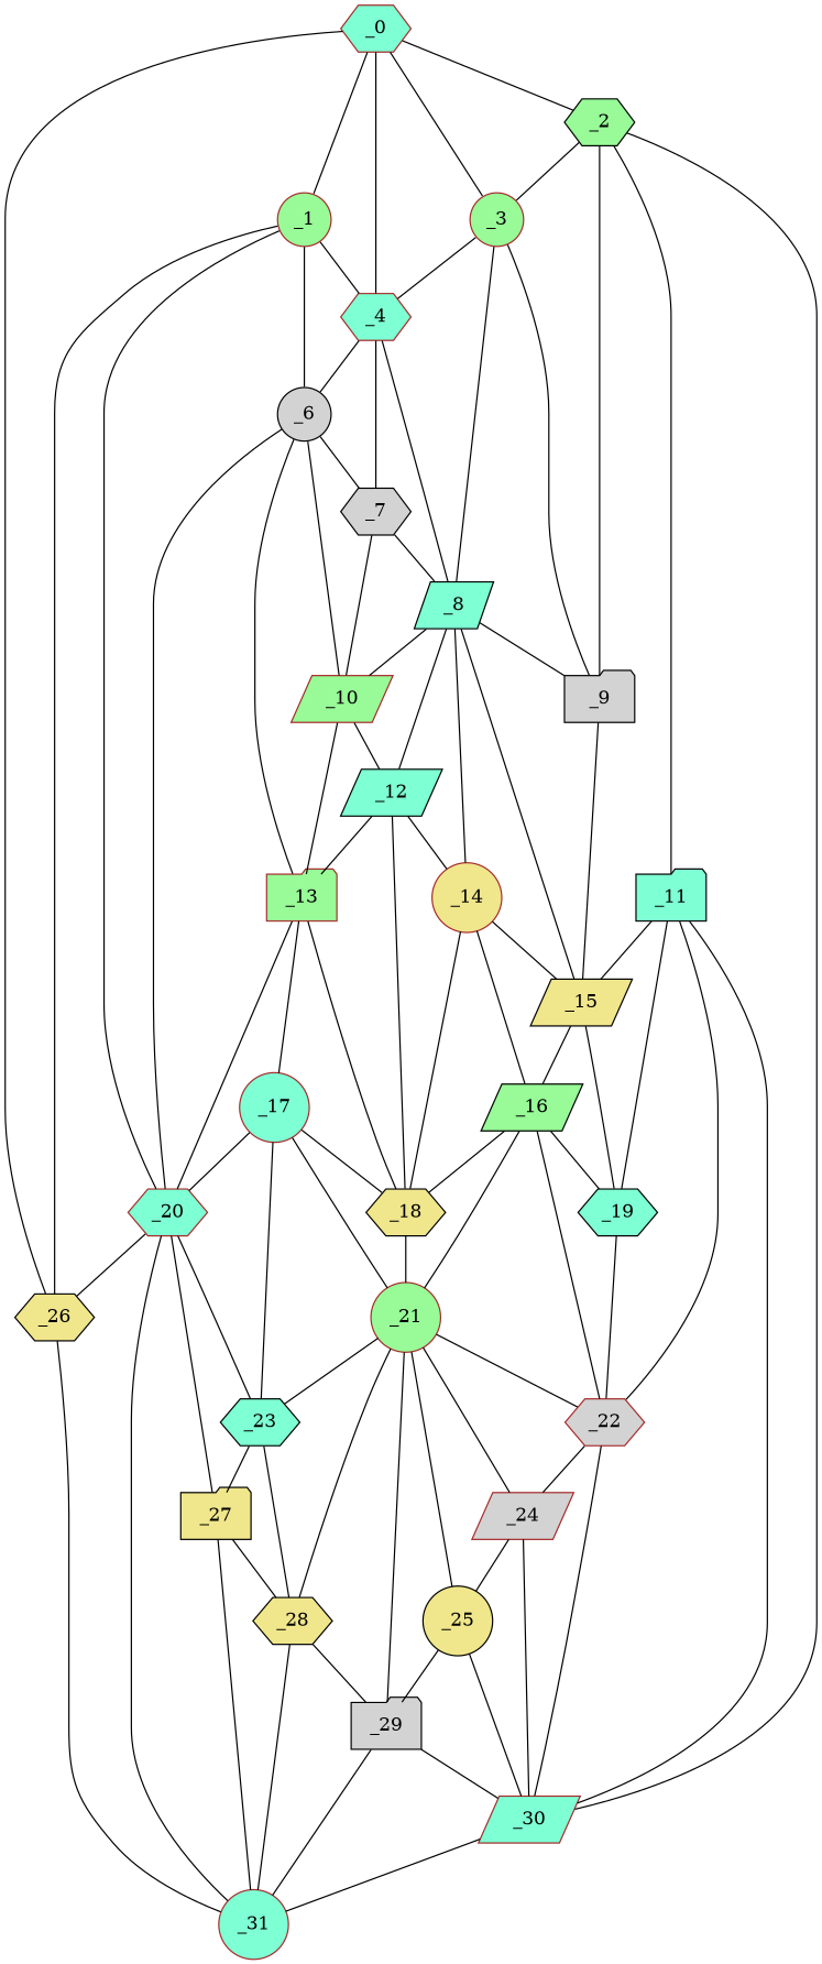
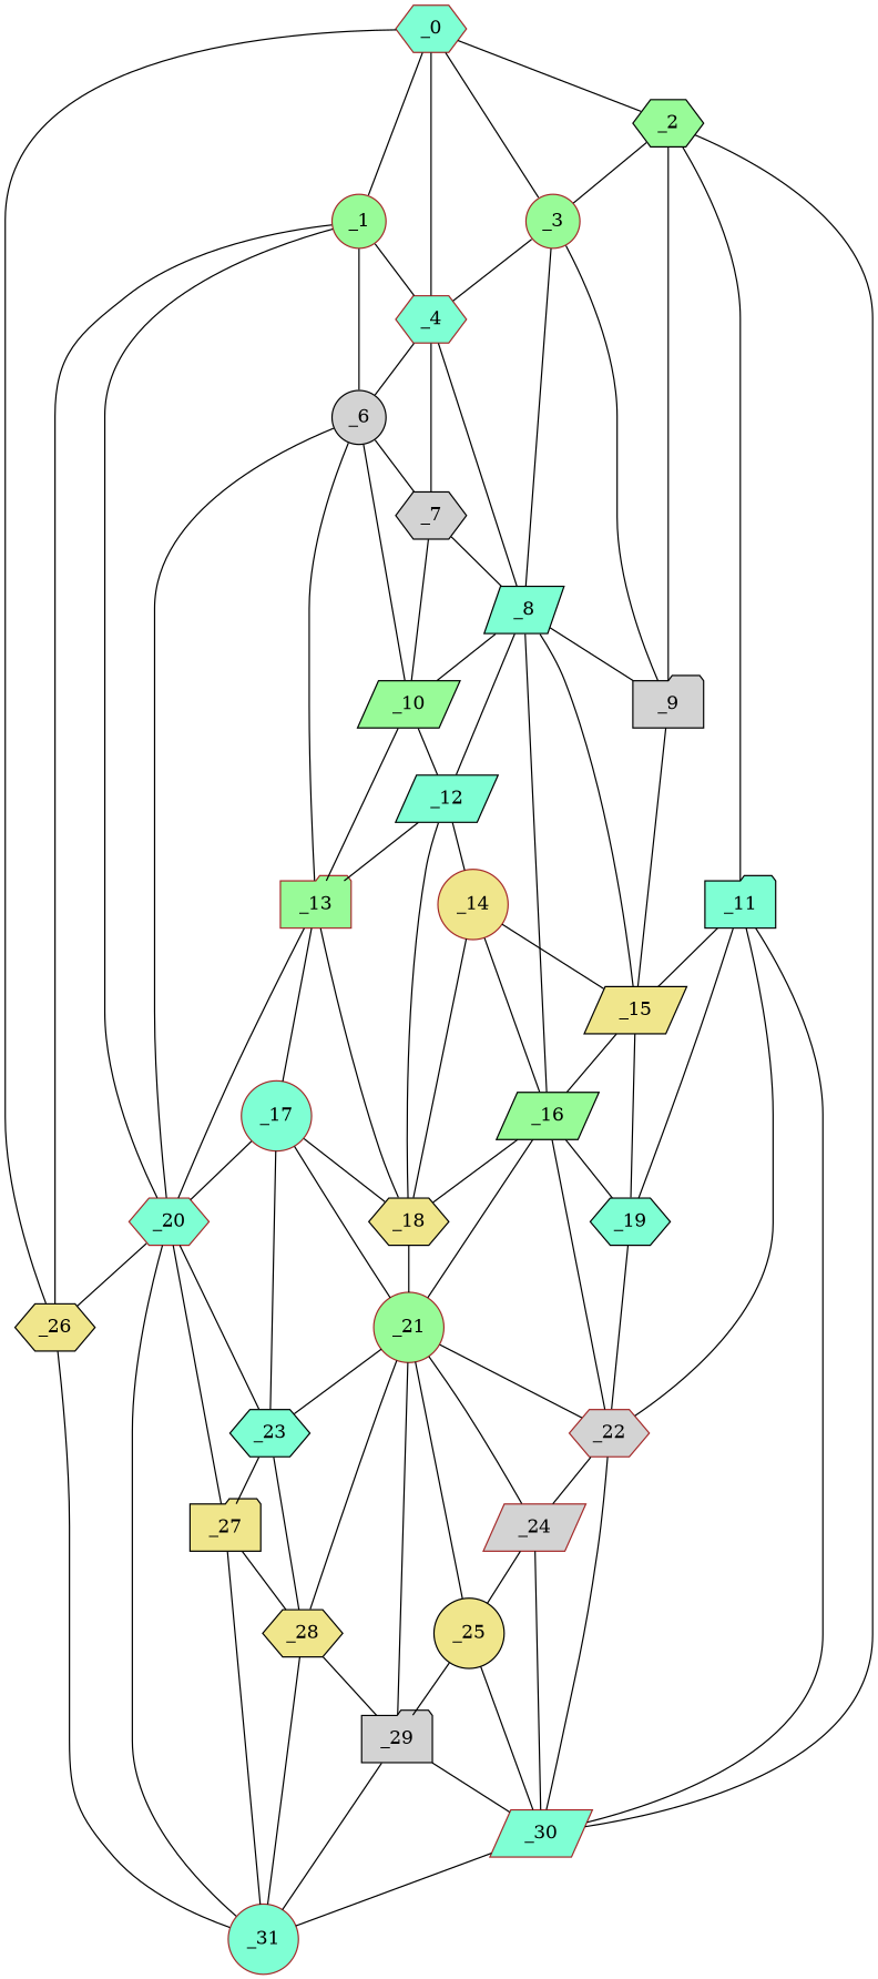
  graph {
    node [color=black fillcolor=aquamarine shape=hexagon style=filled x=78 y=113]
    edge [valence=2]
    _0 [color=brown x=17 y=17]
    _1 [color=brown fillcolor=palegreen shape=circle x=29 y=24]
    _2 [fillcolor=palegreen x=35 y=125]
    _3 [color=brown fillcolor=palegreen shape=circle x=39]
    _4 [color=brown x=42 y=70]
    _26 [fillcolor=khaki x=101 y=3]
    _6 [fillcolor=lightgrey shape=circle x=50 y=64]
    _20 [color=brown x=85 y=58]
    _9 [fillcolor=lightgrey shape=folder x=55]
    _11 [shape=folder x=65 y=111]
    _30 [color=brown shape=parallelogram x=108 y=112]
    _8 [shape=parallelogram x=52 y=83]
    _7 [fillcolor=lightgrey x=50 y=77]
    _31 [color=brown shape=circle x=114 y=10]
-   _10 [color=brown fillcolor=palegreen shape=parallelogram x=64 y=74]
+   _10 [fillcolor=palegreen shape=parallelogram x=64 y=74]
    _13 [color=brown fillcolor=palegreen shape=folder x=69 y=73]
    _23 [x=90 y=71]
    _27 [fillcolor=khaki shape=folder x=104 y=58]
    _15 [fillcolor=khaki shape=parallelogram x=70 y=96]
    _19 [y=104]
    _22 [color=brown fillcolor=lightgrey x=88 y=106]
    _12 [shape=parallelogram x=67 y=81]
    _14 [color=brown fillcolor=khaki shape=circle x=69 y=87]
    _18 [fillcolor=khaki y=79]
    _17 [color=brown shape=circle y=72]
    _28 [fillcolor=khaki x=106 y=76]
    _16 [fillcolor=palegreen shape=parallelogram x=75 y=94]
    _24 [color=brown fillcolor=lightgrey shape=parallelogram x=93 y=106]
    _21 [color=brown fillcolor=palegreen shape=circle x=88 y=76]
    _25 [fillcolor=khaki shape=circle x=97 y=105]
    _29 [fillcolor=lightgrey shape=folder x=107 y=88]
    _0 -- _1
    _0 -- _2 [valence=1]
    _0 -- _3
    _0 -- _4 [valence=1]
    _0 -- _26 [valence=1]
    _1 -- _4
    _1 -- _26 [valence=1]
    _1 -- _6
    _1 -- _20
    _2 -- _3
    _2 -- _9 [valence=1]
    _2 -- _11 [valence=1]
    _2 -- _30 [valence=1]
    _3 -- _4
    _3 -- _9 [valence=1]
    _3 -- _8
    _4 -- _6
    _4 -- _8 [valence=1]
    _4 -- _7
    _26 -- _31 [valence=1]
    _6 -- _20
    _6 -- _7 [valence=1]
    _6 -- _10
    _6 -- _13 [valence=1]
    _20 -- _26
    _20 -- _31 [valence=1]
    _20 -- _23
    _20 -- _27
    _9 -- _15
    _11 -- _30
    _11 -- _15 [valence=1]
    _11 -- _19 [valence=1]
    _11 -- _22 [valence=1]
    _30 -- _31 [valence=1]
    _8 -- _9
    _8 -- _10
    _8 -- _15
    _8 -- _12
-   _8 -- _14
+   _8 -- _16
    _7 -- _8 [valence=1]
    _7 -- _10
    _10 -- _13 [valence=1]
    _10 -- _12
    _13 -- _20
    _13 -- _18
    _13 -- _17 [valence=1]
    _23 -- _27 [valence=1]
    _23 -- _28
    _27 -- _31
    _27 -- _28 [valence=1]
    _15 -- _19
    _15 -- _16 [valence=1]
    _19 -- _22
    _22 -- _30
    _22 -- _24 [valence=1]
    _12 -- _13 [valence=1]
    _12 -- _14
    _12 -- _18
    _14 -- _15
    _14 -- _18 [valence=1]
    _14 -- _16
    _18 -- _21
    _17 -- _20 [valence=1]
    _17 -- _23
    _17 -- _18 [valence=1]
    _17 -- _21
    _28 -- _31
    _28 -- _29
    _16 -- _19 [valence=1]
    _16 -- _22
    _16 -- _18
    _16 -- _21
    _24 -- _30
    _24 -- _25 [valence=1]
    _21 -- _23
    _21 -- _22
    _21 -- _28
    _21 -- _24
    _21 -- _25
    _21 -- _29 [valence=1]
    _25 -- _30
    _25 -- _29 [valence=1]
    _29 -- _30
    _29 -- _31 [valence=1]
  }
